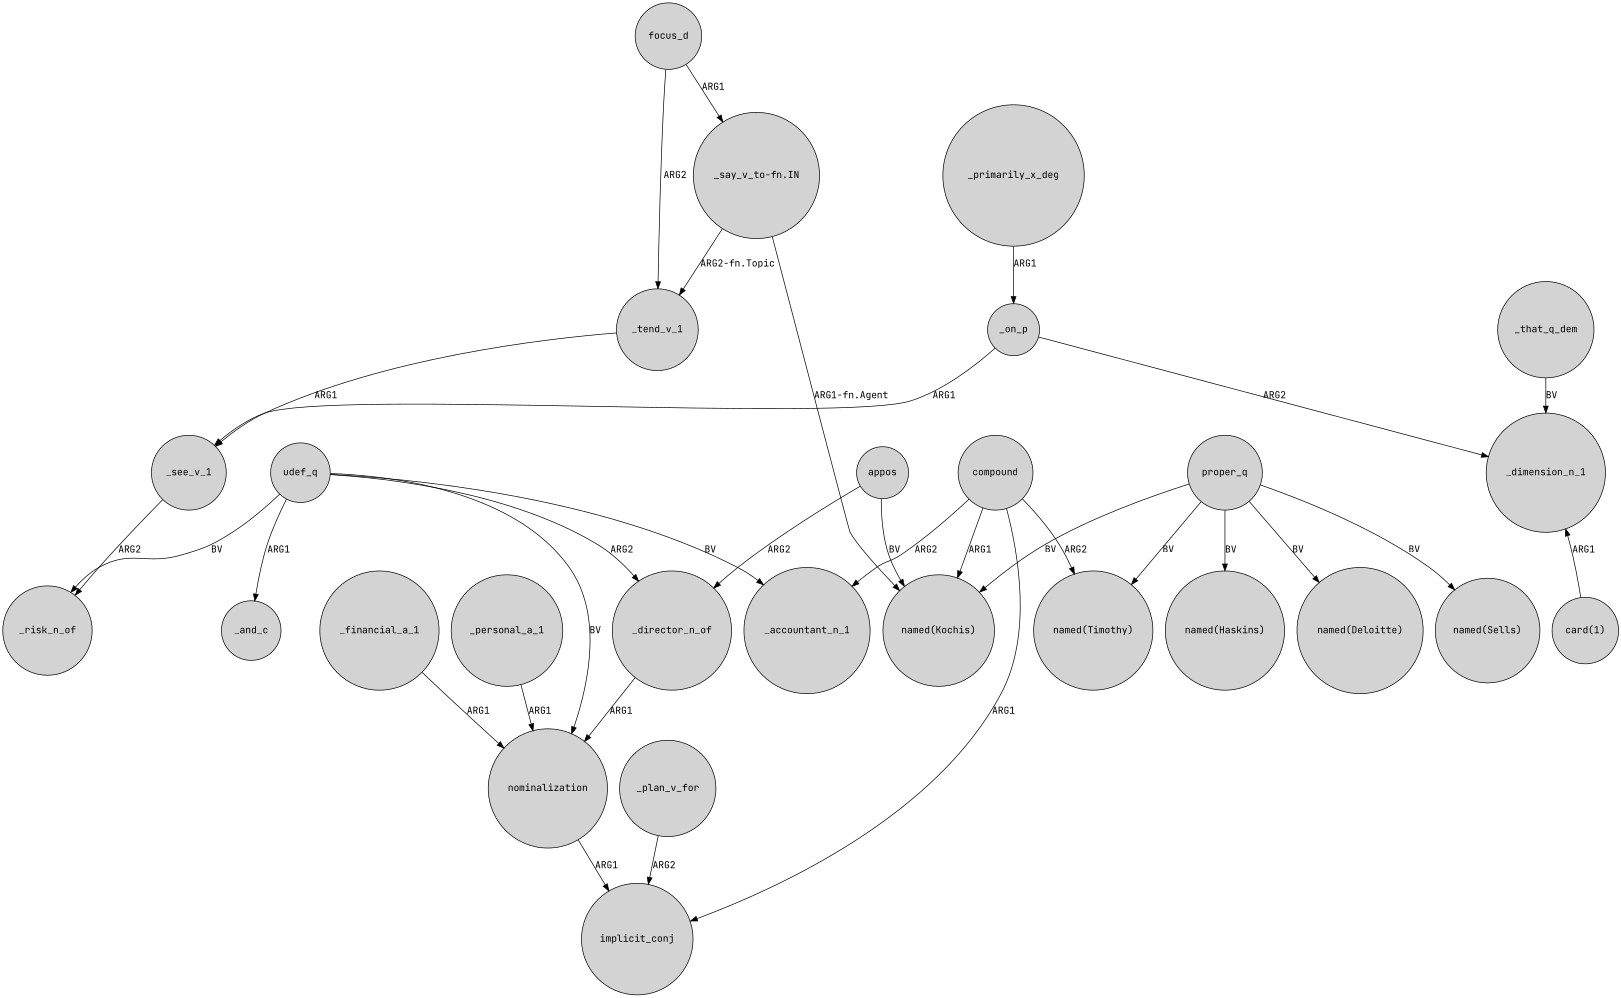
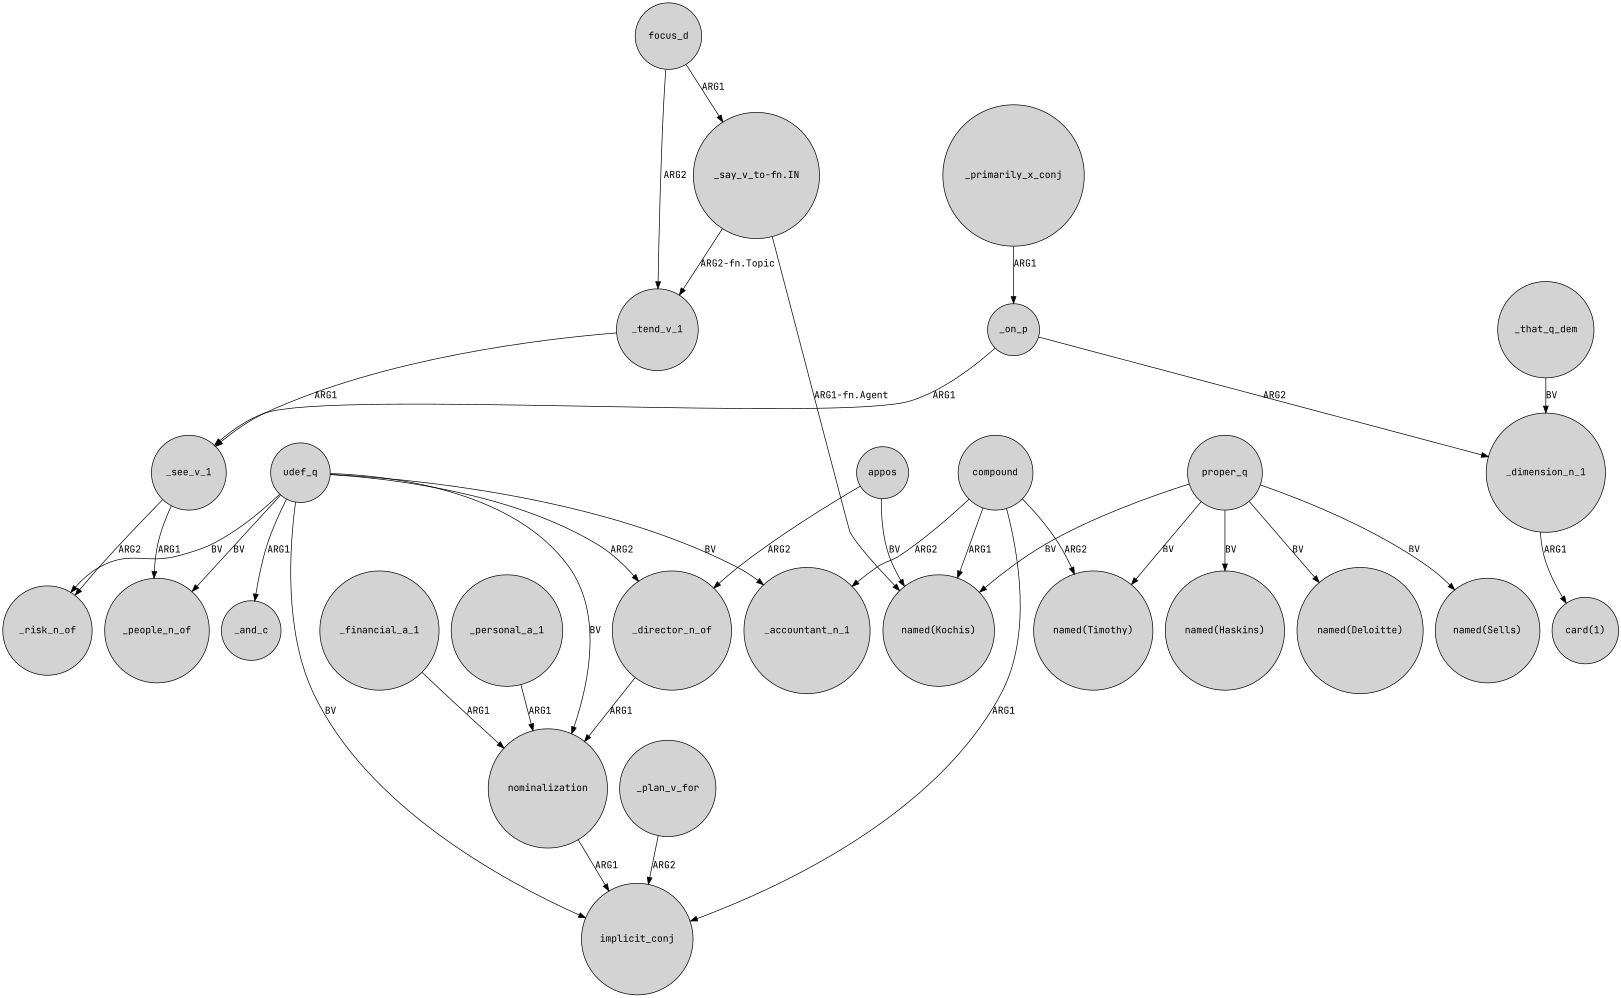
  digraph {
    fontname="JetBrains Mono"
    node [fontname="JetBrains Mono" shape=circle style=filled]
    edge [fontname="JetBrains Mono"]
    udef_q
    _risk_n_of
+   _people_n_of
    nominalization
    _director_n_of
    implicit_conj
    _accountant_n_1
    _and_c
    "_say_v_to-fn.IN"
    _tend_v_1
    "named(Kochis)"
    _see_v_1
    _financial_a_1
    proper_q
    "named(Deloitte)"
    "named(Timothy)"
    "named(Sells)"
    "named(Haskins)"
    _plan_v_for
    compound
    _on_p
    _dimension_n_1
    focus_d
    "card(1)"
-   _primarily_x_deg
+   _primarily_x_deg [label=_primarily_x_conj]
    _personal_a_1
    appos
    _that_q_dem
    udef_q -> _risk_n_of [label=BV]
+   udef_q -> _people_n_of [label=BV]
    udef_q -> nominalization [label=BV]
    udef_q -> _director_n_of [label=ARG2]
+   udef_q -> implicit_conj [label=BV]
    udef_q -> _accountant_n_1 [label=BV]
    udef_q -> _and_c [label=ARG1]
    nominalization -> implicit_conj [label=ARG1]
    _director_n_of -> nominalization [label=ARG1]
    "_say_v_to-fn.IN" -> _tend_v_1 [label="ARG2-fn.Topic"]
    "_say_v_to-fn.IN" -> "named(Kochis)" [label="ARG1-fn.Agent"]
    _tend_v_1 -> _see_v_1 [label=ARG1]
    _see_v_1 -> _risk_n_of [label=ARG2]
+   _see_v_1 -> _people_n_of [label=ARG1]
    _financial_a_1 -> nominalization [label=ARG1]
    proper_q -> "named(Kochis)" [label=BV]
    proper_q -> "named(Deloitte)" [label=BV]
    proper_q -> "named(Timothy)" [label=BV]
    proper_q -> "named(Sells)" [label=BV]
    proper_q -> "named(Haskins)" [label=BV]
    _plan_v_for -> implicit_conj [label=ARG2]
    compound -> implicit_conj [label=ARG1]
    compound -> _accountant_n_1 [label=ARG2]
    compound -> "named(Kochis)" [label=ARG1]
    compound -> "named(Timothy)" [label=ARG2]
    _on_p -> _see_v_1 [label=ARG1]
    _on_p -> _dimension_n_1 [label=ARG2]
    focus_d -> "_say_v_to-fn.IN" [label=ARG1]
    focus_d -> _tend_v_1 [label=ARG2]
-   "card(1)" -> _dimension_n_1 [label=ARG1]
+   _dimension_n_1 -> "card(1)" [label=ARG1]
    _primarily_x_deg -> _on_p [label=ARG1]
    _personal_a_1 -> nominalization [label=ARG1]
    appos -> _director_n_of [label=ARG2]
    appos -> "named(Kochis)" [label=BV]
    _that_q_dem -> _dimension_n_1 [label=BV]
  }
